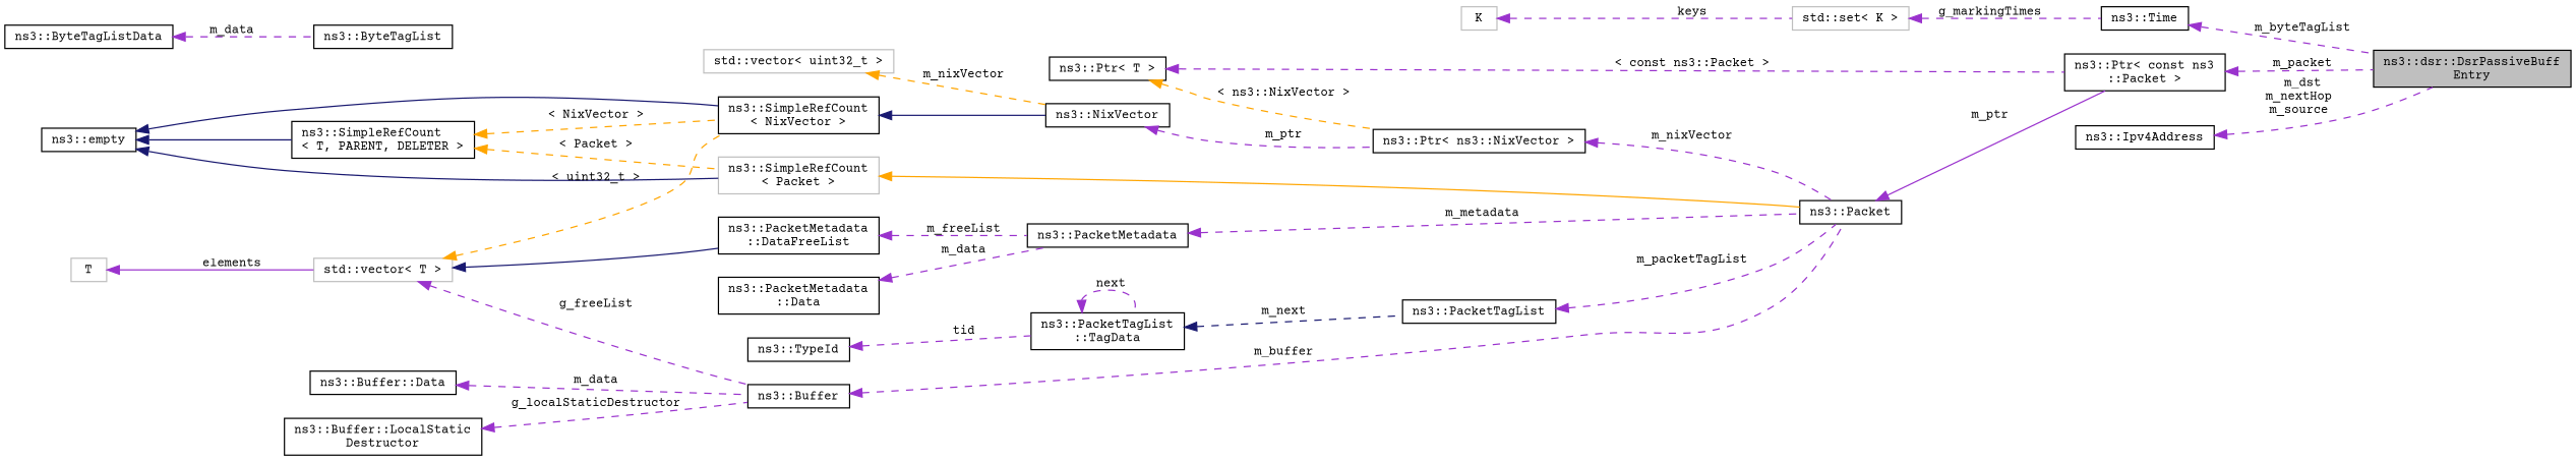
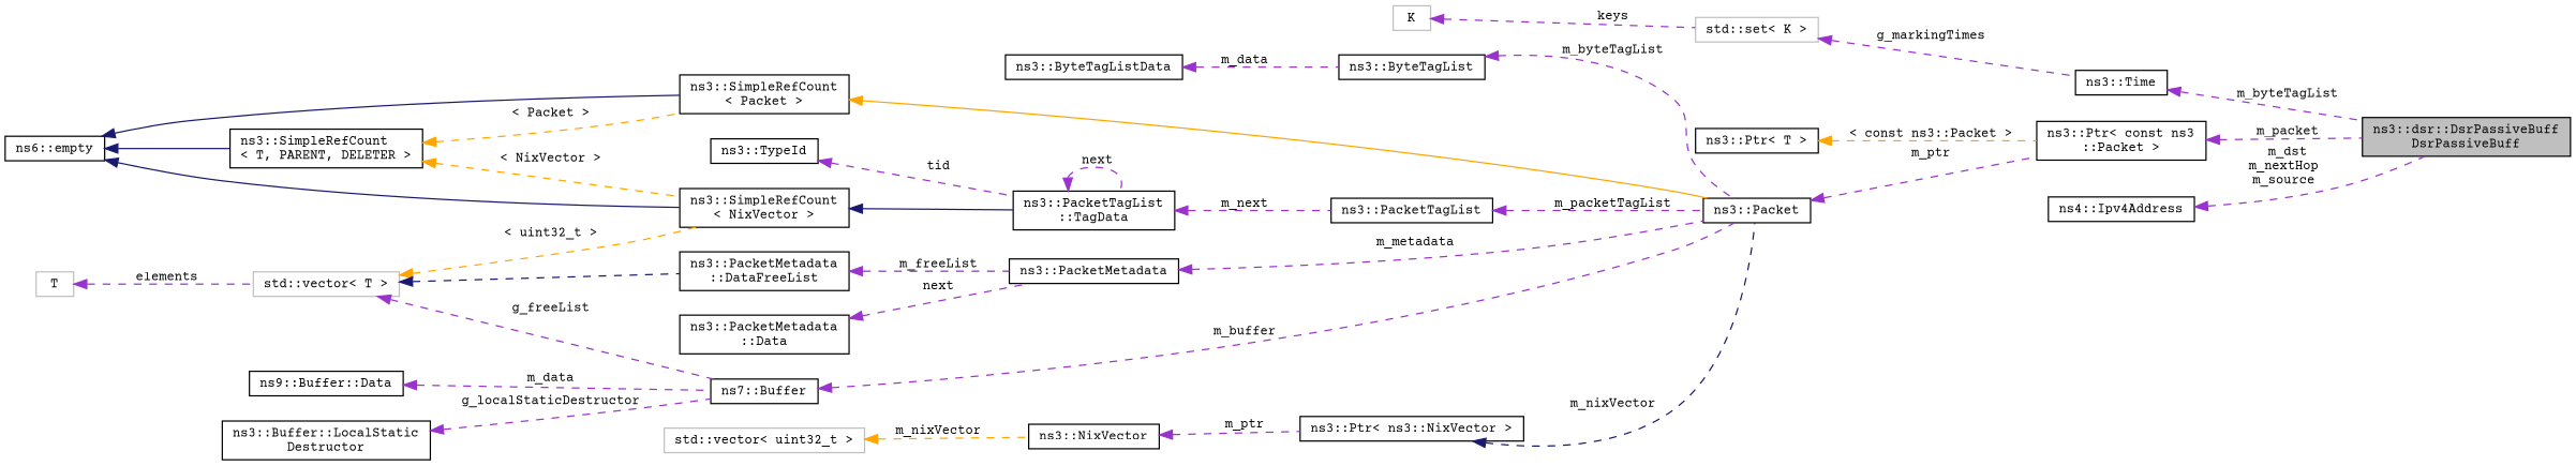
  digraph {
    fontname="Courier Prime"
    rankdir=LR
    node [color=black fillcolor=white fontname="Courier Prime" fontsize=10 shape=record style=filled]
    edge [color=darkorchid3 dir=back fontname="Courier Prime" fontsize=10 labelfontname=Helvetica labelfontsize=10 style=dashed]
-   n1 [fillcolor=grey75 fontcolor=black height=0.2 label="ns3::dsr::DsrPassiveBuff\lEntry" width=0.4]
+   n1 [fillcolor=grey75 fontcolor=black height=0.2 label="ns3::dsr::DsrPassiveBuff\lDsrPassiveBuff" width=0.4]
    n2 [height=0.2 label="ns3::Time" width=0.4]
    n3 [color=grey75 height=0.2 label="std::set\< K \>" width=0.4]
    n4 [color=grey75 height=0.2 label=K width=0.4]
    n5 [height=0.2 label="ns3::Ptr\< const ns3\l::Packet \>" width=0.4]
    n6 [height=0.2 label="ns3::Packet" width=0.4]
-   n7 [color=grey75 height=0.2 label="ns3::SimpleRefCount\l\< Packet \>" width=0.4]
-   n8 [height=0.2 label="ns3::empty" width=0.4]
+   n7 [height=0.2 label="ns3::SimpleRefCount\l\< Packet \>" width=0.4]
+   n8 [height=0.2 label="ns6::empty" width=0.4]
    n9 [height=0.2 label="ns3::SimpleRefCount\l\< T, PARENT, DELETER \>" width=0.4]
    n10 [height=0.2 label="ns3::SimpleRefCount\l\< NixVector \>" width=0.4]
    n11 [height=0.2 label="ns3::NixVector" width=0.4]
    n12 [height=0.2 label="ns3::Ptr\< ns3::NixVector \>" width=0.4]
    n13 [color=grey75 height=0.2 label="std::vector\< uint32_t \>" width=0.4]
    n14 [color=grey75 height=0.2 label="std::vector\< T \>" width=0.4]
    n15 [height=0.2 label="ns3::PacketMetadata\l::DataFreeList" width=0.4]
-   n16 [height=0.2 label="ns3::Buffer" width=0.4]
+   n16 [height=0.2 label="ns7::Buffer" width=0.4]
    n17 [height=0.2 label="ns3::PacketMetadata" width=0.4]
    n18 [color=grey75 height=0.2 label=T width=0.4]
    n19 [height=0.2 label="ns3::Ptr\< T \>" width=0.4]
    n20 [height=0.2 label="ns3::PacketMetadata\l::Data" width=0.4]
    n21 [height=0.2 label="ns3::ByteTagList" width=0.4]
    n22 [height=0.2 label="ns3::ByteTagListData" width=0.4]
    n23 [height=0.2 label="ns3::PacketTagList" width=0.4]
    n24 [height=0.2 label="ns3::PacketTagList\l::TagData" width=0.4]
    n25 [height=0.2 label="ns3::TypeId" width=0.4]
-   n26 [height=0.2 label="ns3::Buffer::Data" width=0.4]
+   n26 [height=0.2 label="ns9::Buffer::Data" width=0.4]
    n27 [height=0.2 label="ns3::Buffer::LocalStatic\lDestructor" width=0.4]
-   n28 [height=0.2 label="ns3::Ipv4Address" width=0.4]
+   n28 [height=0.2 label="ns4::Ipv4Address" width=0.4]
    n2 -> n1 [label=" m_byteTagList"]
    n3 -> n2 [label=" g_markingTimes"]
    n4 -> n3 [label=" keys"]
    n5 -> n1 [label=" m_packet"]
-   n6 -> n5 [label=" m_ptr" style=solid]
+   n6 -> n5 [label=" m_ptr"]
    n7 -> n6 [color=orange style=solid]
    n8 -> n7 [color=midnightblue style=solid]
    n8 -> n9 [color=midnightblue style=solid]
    n8 -> n10 [color=midnightblue style=solid]
    n9 -> n7 [color=orange label=" \< Packet \>"]
    n9 -> n10 [color=orange label=" \< NixVector \>"]
-   n10 -> n11 [color=midnightblue style=solid]
+   n10 -> n24 [color=midnightblue style=solid]
    n11 -> n12 [label=" m_ptr"]
-   n12 -> n6 [label=" m_nixVector"]
+   n12 -> n6 [color=midnightblue label=" m_nixVector"]
    n13 -> n11 [color=orange label=" m_nixVector"]
    n14 -> n10 [color=orange label=" \< uint32_t \>"]
-   n14 -> n15 [color=midnightblue style=solid]
+   n14 -> n15 [color=midnightblue]
    n14 -> n16 [label=" g_freeList"]
    n15 -> n17 [label=" m_freeList"]
    n16 -> n6 [label=" m_buffer"]
    n17 -> n6 [label=" m_metadata"]
-   n18 -> n14 [label=" elements" style=solid]
-   n19 -> n5 [label=" \< const ns3::Packet \>"]
-   n19 -> n12 [color=orange label=" \< ns3::NixVector \>"]
-   n20 -> n17 [label=" m_data"]
+   n18 -> n14 [label=" elements"]
+   n19 -> n5 [color=orange label=" \< const ns3::Packet \>"]
+   n20 -> n17 [label=" next"]
+   n21 -> n6 [label=" m_byteTagList"]
    n22 -> n21 [label=" m_data"]
    n23 -> n6 [label=" m_packetTagList"]
-   n24 -> n23 [color=midnightblue label=" m_next"]
+   n24 -> n23 [label=" m_next"]
    n24 -> n24 [label=" next"]
    n25 -> n24 [label=" tid"]
    n26 -> n16 [label=" m_data"]
    n27 -> n16 [label=" g_localStaticDestructor"]
    n28 -> n1 [label=" m_dst\nm_nextHop\nm_source"]
  }
